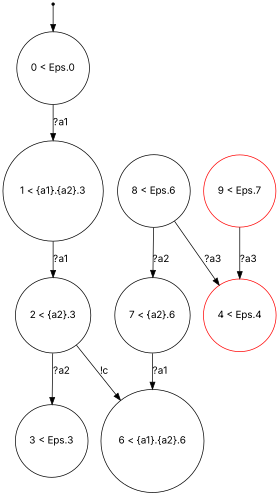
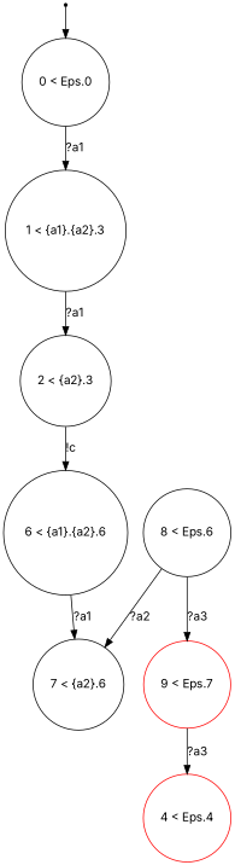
  digraph {
    fontname=Inter
    node [fontname=Inter shape=circle]
    edge [fontname=Inter]
    ENTRY [shape=point]
    n2 [label="0 < Eps.0\n"]
    n3 [label="1 < {a1}.{a2}.3\n"]
    n4 [label="6 < {a1}.{a2}.6\n"]
    n5 [label="7 < {a2}.6\n"]
-   n6 [label="3 < Eps.3\n"]
    n7 [color=red label="4 < Eps.4\n"]
    n8 [label="8 < Eps.6\n"]
    n9 [color=red label="9 < Eps.7\n"]
    n10 [label="2 < {a2}.3\n"]
    ENTRY -> n2
    n2 -> n3 [label="?a1"]
    n3 -> n10 [label="?a1"]
-   n5 -> n4 [label="?a1"]
+   n4 -> n5 [label="?a1"]
    n8 -> n5 [label="?a2"]
-   n8 -> n7 [label="?a3"]
+   n8 -> n9 [label="?a3"]
    n9 -> n7 [label="?a3"]
    n10 -> n4 [label="!c"]
-   n10 -> n6 [label="?a2"]
  }
